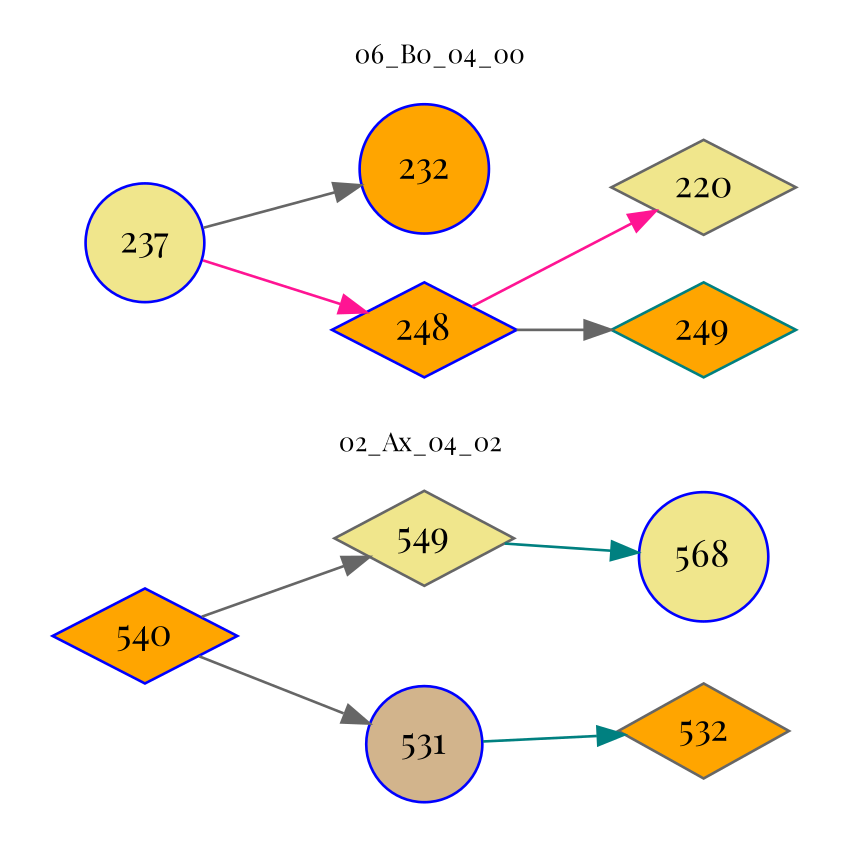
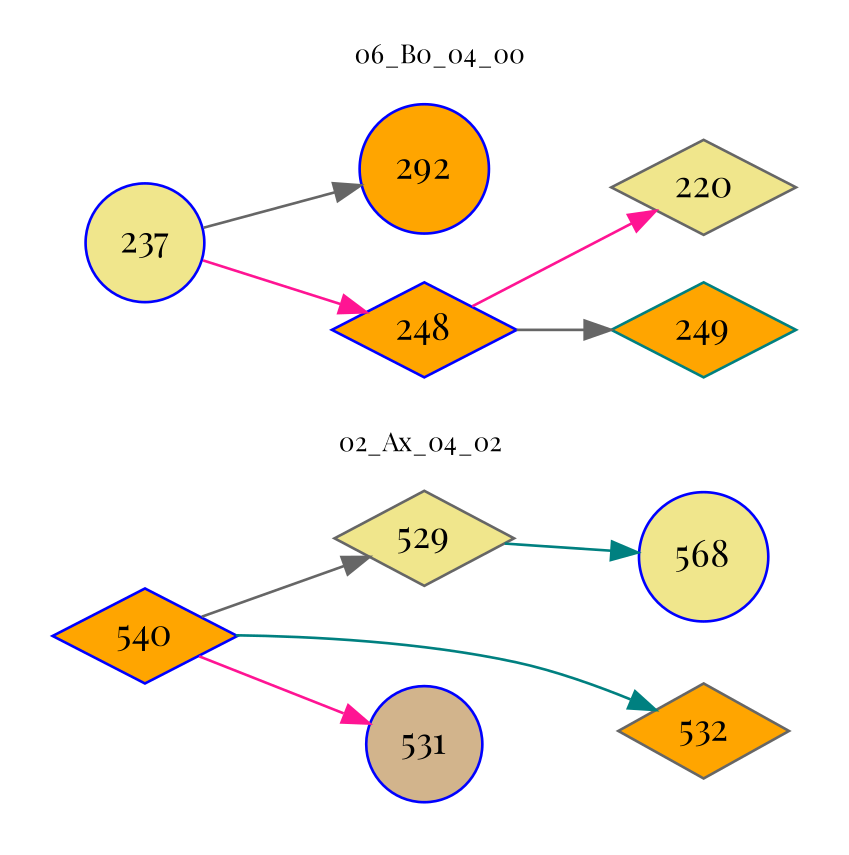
  digraph {
    fontname="Playfair Display"
    rankdir=LR
    node [color=blue fillcolor=orange fontname="Playfair Display" shape=diamond style=filled]
    edge [color=deeppink fontname="Playfair Display"]
    n1 [label=540]
    n2 [fillcolor=tan label=531 shape=circle]
    n3 [fillcolor=khaki label=568 shape=circle]
-   n4 [color=gray40 fillcolor=khaki label=549]
+   n4 [color=gray40 fillcolor=khaki label=529]
    n5 [color=gray40 label=532]
    n6 [label=248]
    n7 [fillcolor=khaki label=237 shape=circle]
    n8 [color=teal label=249]
    n9 [color=gray40 fillcolor=khaki label=220]
-   n10 [label=232 shape=circle]
+   n10 [label=292 shape=circle]
    subgraph cluster_1 {
      color=white
      fontsize=10
      label="02_Ax_04_02"
      n1
      n2
      n3
      n4
      n5
    }
    subgraph cluster_2 {
      color=white
      fontsize=10
      label="06_B0_04_00"
      n6
      n7
      n8
      n9
      n10
    }
-   n1 -> n2 [color=gray40]
+   n1 -> n2
    n1 -> n4 [color=gray40]
-   n2 -> n5 [color=teal]
+   n1 -> n5 [color=teal]
    n4 -> n3 [color=teal]
    n6 -> n8 [color=gray40]
    n6 -> n9
    n7 -> n6
    n7 -> n10 [color=gray40]
  }
